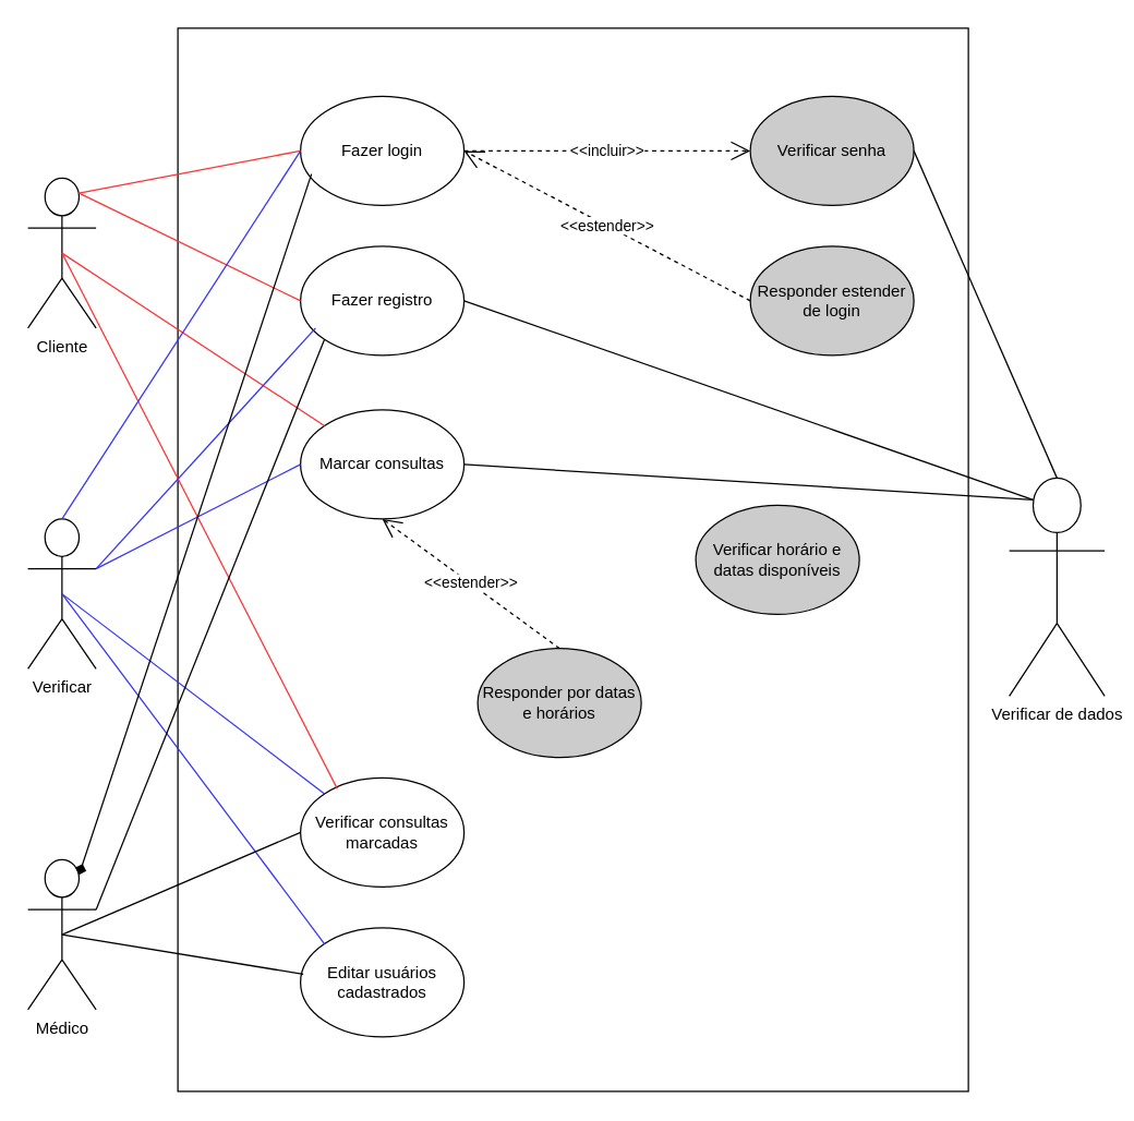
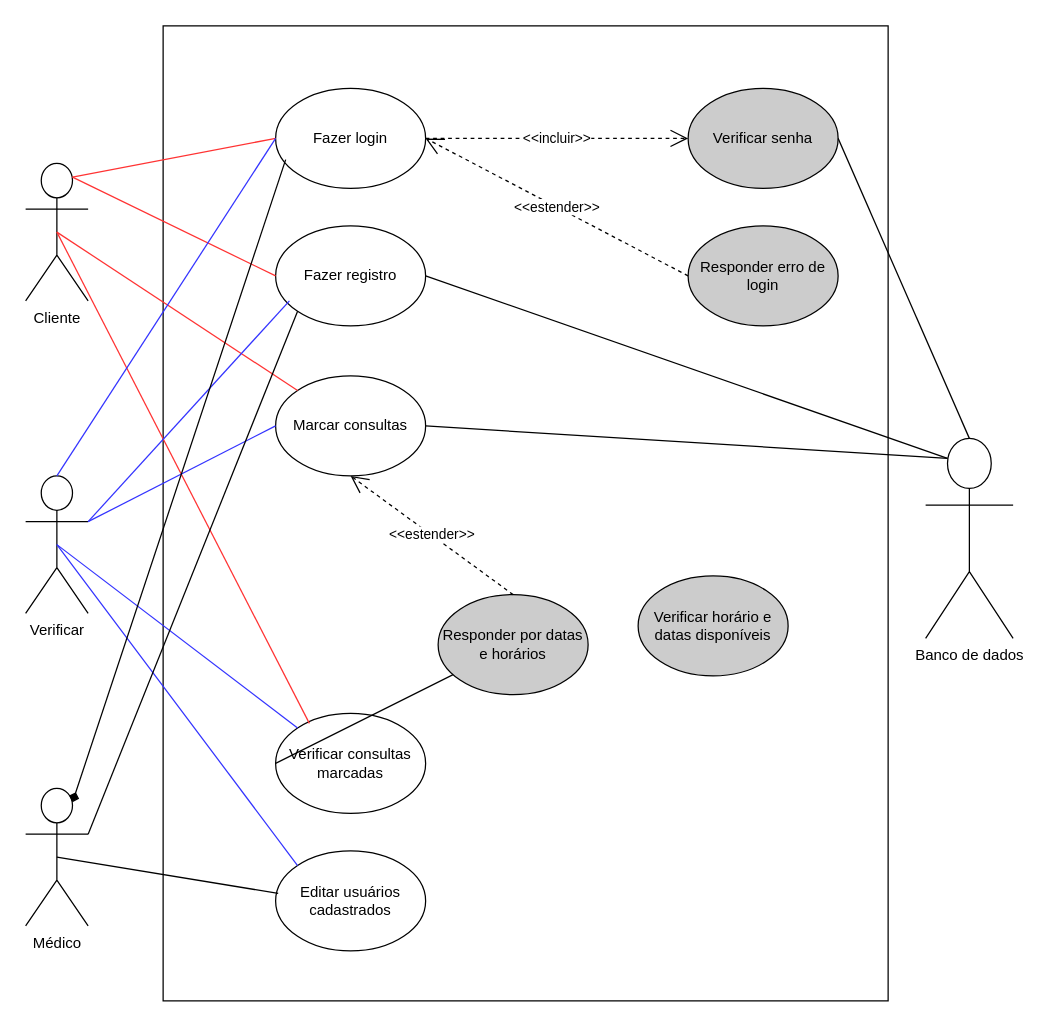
  <mxCell id="0" />
  <mxCell id="1" parent="0" />
  <mxCell id="2" value="" style="rounded=0;whiteSpace=wrap;html=1;" vertex="1" parent="1"><mxGeometry x="130" y="20" width="580" height="780" as="geometry" /></mxCell>
  <mxCell id="3" value="Cliente" style="shape=umlActor;verticalLabelPosition=bottom;verticalAlign=top;html=1;outlineConnect=0;shadow=0;" vertex="1" parent="1"><mxGeometry x="20" y="130" width="50" height="110" as="geometry" /></mxCell>
  <mxCell id="4" value="Médico" style="shape=umlActor;verticalLabelPosition=bottom;verticalAlign=top;html=1;outlineConnect=0;" vertex="1" parent="1"><mxGeometry x="20" y="630" width="50" height="110" as="geometry" /></mxCell>
- <mxCell id="5" value="Verificar de dados" style="shape=umlActor;verticalLabelPosition=bottom;verticalAlign=top;html=1;outlineConnect=0;" vertex="1" parent="1"><mxGeometry x="740" y="350" width="70" height="160" as="geometry" /></mxCell>
+ <mxCell id="5" value="Banco de dados" style="shape=umlActor;verticalLabelPosition=bottom;verticalAlign=top;html=1;outlineConnect=0;" vertex="1" parent="1"><mxGeometry x="740" y="350" width="70" height="160" as="geometry" /></mxCell>
  <mxCell id="6" value="Verificar" style="shape=umlActor;verticalLabelPosition=bottom;verticalAlign=top;html=1;outlineConnect=0;" vertex="1" parent="1"><mxGeometry x="20" y="380" width="50" height="110" as="geometry" /></mxCell>
  <mxCell id="7" value="Fazer login" style="ellipse;whiteSpace=wrap;html=1;" vertex="1" parent="1"><mxGeometry x="220" y="70" width="120" height="80" as="geometry" /></mxCell>
  <mxCell id="8" value="Fazer registro" style="ellipse;whiteSpace=wrap;html=1;" vertex="1" parent="1"><mxGeometry x="220" y="180" width="120" height="80" as="geometry" /></mxCell>
  <mxCell id="9" value="Marcar consultas" style="ellipse;whiteSpace=wrap;html=1;" vertex="1" parent="1"><mxGeometry x="220" y="300" width="120" height="80" as="geometry" /></mxCell>
  <mxCell id="10" value="Responder por datas e horários" style="ellipse;whiteSpace=wrap;html=1;fillColor=#CCCCCC;" vertex="1" parent="1"><mxGeometry x="350" y="475" width="120" height="80" as="geometry" /></mxCell>
  <mxCell id="11" value="Verificar consultas marcadas" style="ellipse;whiteSpace=wrap;html=1;" vertex="1" parent="1"><mxGeometry x="220" y="570" width="120" height="80" as="geometry" /></mxCell>
  <mxCell id="12" value="Editar usuários cadastrados" style="ellipse;whiteSpace=wrap;html=1;" vertex="1" parent="1"><mxGeometry x="220" y="680" width="120" height="80" as="geometry" /></mxCell>
  <mxCell id="13" value="Verificar senha" style="ellipse;whiteSpace=wrap;html=1;fillColor=#CCCCCC;" vertex="1" parent="1"><mxGeometry x="550" y="70" width="120" height="80" as="geometry" /></mxCell>
- <mxCell id="14" value="Responder estender de login" style="ellipse;whiteSpace=wrap;html=1;fillColor=#CCCCCC;" vertex="1" parent="1"><mxGeometry x="550" y="180" width="120" height="80" as="geometry" /></mxCell>
- <mxCell id="15" value="Verificar horário e datas disponíveis" style="ellipse;whiteSpace=wrap;html=1;fillColor=#CCCCCC;" vertex="1" parent="1"><mxGeometry x="510" y="370" width="120" height="80" as="geometry" /></mxCell>
+ <mxCell id="14" value="Responder erro de login" style="ellipse;whiteSpace=wrap;html=1;fillColor=#CCCCCC;" vertex="1" parent="1"><mxGeometry x="550" y="180" width="120" height="80" as="geometry" /></mxCell>
+ <mxCell id="15" value="Verificar horário e datas disponíveis" style="ellipse;whiteSpace=wrap;html=1;fillColor=#CCCCCC;" vertex="1" parent="1"><mxGeometry x="510" y="460" width="120" height="80" as="geometry" /></mxCell>
  <mxCell id="16" value="&amp;lt;&amp;lt;incluir&amp;gt;&amp;gt;" style="endArrow=open;endSize=12;dashed=1;html=1;rounded=0;exitX=1;exitY=0.5;exitDx=0;exitDy=0;entryX=0;entryY=0.5;entryDx=0;entryDy=0;" edge="1" parent="1" source="7" target="13"><mxGeometry width="160" relative="1" as="geometry"><mxPoint x="290" y="190" as="sourcePoint" /><mxPoint x="450" y="190" as="targetPoint" /></mxGeometry></mxCell>
  <mxCell id="17" value="&amp;lt;&amp;lt;estender&amp;gt;&amp;gt;" style="endArrow=open;endSize=12;dashed=1;html=1;rounded=0;exitX=0;exitY=0.5;exitDx=0;exitDy=0;" edge="1" parent="1" source="14"><mxGeometry width="160" relative="1" as="geometry"><mxPoint x="350" y="120" as="sourcePoint" /><mxPoint x="340" y="110" as="targetPoint" /></mxGeometry></mxCell>
  <mxCell id="18" value="" style="endArrow=none;html=1;rounded=0;entryX=1;entryY=0.5;entryDx=0;entryDy=0;exitX=0.5;exitY=0;exitDx=0;exitDy=0;exitPerimeter=0;" edge="1" parent="1" source="5" target="13"><mxGeometry width="50" height="50" relative="1" as="geometry"><mxPoint x="450" y="220" as="sourcePoint" /><mxPoint x="500" y="170" as="targetPoint" /></mxGeometry></mxCell>
  <mxCell id="19" value="" style="endArrow=none;html=1;rounded=0;entryX=1;entryY=0.5;entryDx=0;entryDy=0;exitX=0.25;exitY=0.1;exitDx=0;exitDy=0;exitPerimeter=0;" edge="1" parent="1" source="5" target="8"><mxGeometry width="50" height="50" relative="1" as="geometry"><mxPoint x="785" y="360" as="sourcePoint" /><mxPoint x="680" y="120" as="targetPoint" /></mxGeometry></mxCell>
  <mxCell id="20" value="" style="endArrow=none;html=1;rounded=0;entryX=1;entryY=0.5;entryDx=0;entryDy=0;exitX=0.25;exitY=0.1;exitDx=0;exitDy=0;exitPerimeter=0;" edge="1" parent="1" source="5" target="9"><mxGeometry width="50" height="50" relative="1" as="geometry"><mxPoint x="768" y="376" as="sourcePoint" /><mxPoint x="350" y="230" as="targetPoint" /></mxGeometry></mxCell>
  <mxCell id="21" value="&amp;lt;&amp;lt;estender&amp;gt;&amp;gt;" style="endArrow=open;endSize=12;dashed=1;html=1;rounded=0;exitX=0.5;exitY=0;exitDx=0;exitDy=0;entryX=0.5;entryY=1;entryDx=0;entryDy=0;" edge="1" parent="1" source="10" target="9"><mxGeometry width="160" relative="1" as="geometry"><mxPoint x="560" y="230" as="sourcePoint" /><mxPoint x="350" y="120" as="targetPoint" /></mxGeometry></mxCell>
  <mxCell id="22" value="" style="endArrow=none;html=1;rounded=0;entryX=0.75;entryY=0.1;entryDx=0;entryDy=0;exitX=0;exitY=0.5;exitDx=0;exitDy=0;entryPerimeter=0;strokeColor=#FF3333;" edge="1" parent="1" source="7" target="3"><mxGeometry width="50" height="50" relative="1" as="geometry"><mxPoint x="768" y="376" as="sourcePoint" /><mxPoint x="350" y="230" as="targetPoint" /></mxGeometry></mxCell>
  <mxCell id="23" value="" style="endArrow=none;html=1;rounded=0;entryX=0.75;entryY=0.1;entryDx=0;entryDy=0;exitX=0;exitY=0.5;exitDx=0;exitDy=0;entryPerimeter=0;strokeColor=#FF3333;" edge="1" parent="1" source="8" target="3"><mxGeometry width="50" height="50" relative="1" as="geometry"><mxPoint x="230" y="120" as="sourcePoint" /><mxPoint x="78" y="171" as="targetPoint" /></mxGeometry></mxCell>
  <mxCell id="24" value="" style="endArrow=none;html=1;rounded=0;exitX=0;exitY=0;exitDx=0;exitDy=0;entryX=0.5;entryY=0.5;entryDx=0;entryDy=0;entryPerimeter=0;strokeColor=#FF3333;" edge="1" parent="1" source="9" target="3"><mxGeometry width="50" height="50" relative="1" as="geometry"><mxPoint x="230" y="230" as="sourcePoint" /><mxPoint x="78" y="171" as="targetPoint" /></mxGeometry></mxCell>
  <mxCell id="25" value="" style="endArrow=none;html=1;rounded=0;entryX=0.5;entryY=0.5;entryDx=0;entryDy=0;exitX=0.225;exitY=0.1;exitDx=0;exitDy=0;entryPerimeter=0;exitPerimeter=0;strokeColor=#FF3333;" edge="1" parent="1" source="11" target="3"><mxGeometry width="50" height="50" relative="1" as="geometry"><mxPoint x="248" y="322" as="sourcePoint" /><mxPoint x="65" y="215" as="targetPoint" /></mxGeometry></mxCell>
  <mxCell id="26" value="" style="endArrow=none;html=1;rounded=0;entryX=0.5;entryY=0;entryDx=0;entryDy=0;exitX=0;exitY=0.5;exitDx=0;exitDy=0;entryPerimeter=0;strokeColor=#3333FF;" edge="1" parent="1" source="7" target="6"><mxGeometry width="50" height="50" relative="1" as="geometry"><mxPoint x="242" y="597" as="sourcePoint" /><mxPoint x="65" y="215" as="targetPoint" /></mxGeometry></mxCell>
  <mxCell id="27" value="" style="endArrow=none;html=1;rounded=0;exitX=0;exitY=0;exitDx=0;exitDy=0;entryX=0.5;entryY=0.5;entryDx=0;entryDy=0;entryPerimeter=0;strokeColor=#3333FF;" edge="1" parent="1" source="11" target="6"><mxGeometry width="50" height="50" relative="1" as="geometry"><mxPoint x="230" y="580" as="sourcePoint" /><mxPoint x="70" y="430" as="targetPoint" /></mxGeometry></mxCell>
  <mxCell id="28" value="" style="endArrow=none;html=1;rounded=0;entryX=0.5;entryY=0.5;entryDx=0;entryDy=0;entryPerimeter=0;exitX=0;exitY=0;exitDx=0;exitDy=0;strokeColor=#3333FF;" edge="1" parent="1" source="12" target="6"><mxGeometry width="50" height="50" relative="1" as="geometry"><mxPoint x="240" y="590" as="sourcePoint" /><mxPoint x="75" y="360" as="targetPoint" /></mxGeometry></mxCell>
  <mxCell id="29" value="" style="endArrow=none;html=1;rounded=0;entryX=1;entryY=0.333;entryDx=0;entryDy=0;exitX=0;exitY=0.5;exitDx=0;exitDy=0;entryPerimeter=0;strokeColor=#3333FF;" edge="1" parent="1" source="9" target="6"><mxGeometry width="50" height="50" relative="1" as="geometry"><mxPoint x="230" y="230" as="sourcePoint" /><mxPoint x="78" y="171" as="targetPoint" /></mxGeometry></mxCell>
  <mxCell id="30" value="" style="endArrow=none;html=1;rounded=0;entryX=1;entryY=0.333;entryDx=0;entryDy=0;exitX=0.092;exitY=0.75;exitDx=0;exitDy=0;entryPerimeter=0;exitPerimeter=0;strokeColor=#3333FF;" edge="1" parent="1" source="8" target="6"><mxGeometry width="50" height="50" relative="1" as="geometry"><mxPoint x="230" y="350" as="sourcePoint" /><mxPoint x="90" y="387" as="targetPoint" /></mxGeometry></mxCell>
  <mxCell id="31" value="" style="endArrow=none;html=1;rounded=0;entryX=0.5;entryY=0.5;entryDx=0;entryDy=0;entryPerimeter=0;exitX=0.017;exitY=0.425;exitDx=0;exitDy=0;exitPerimeter=0;" edge="1" parent="1" source="12" target="4"><mxGeometry width="50" height="50" relative="1" as="geometry"><mxPoint x="248" y="702" as="sourcePoint" /><mxPoint x="65" y="405" as="targetPoint" /></mxGeometry></mxCell>
- <mxCell id="32" value="" style="endArrow=none;html=1;rounded=0;exitX=0;exitY=0.5;exitDx=0;exitDy=0;entryX=0.5;entryY=0.5;entryDx=0;entryDy=0;entryPerimeter=0;" edge="1" parent="1" source="11" target="4"><mxGeometry width="50" height="50" relative="1" as="geometry"><mxPoint x="232" y="724" as="sourcePoint" /><mxPoint x="55" y="695" as="targetPoint" /></mxGeometry></mxCell>
+ <mxCell id="32" value="" style="endArrow=none;html=1;rounded=0;exitX=0;exitY=0.5;exitDx=0;exitDy=0;" edge="1" parent="1" source="11" target="10"><mxGeometry width="50" height="50" relative="1" as="geometry"><mxPoint x="232" y="724" as="sourcePoint" /><mxPoint x="55" y="695" as="targetPoint" /></mxGeometry></mxCell>
  <mxCell id="33" value="" style="endArrow=none;html=1;rounded=0;entryX=1;entryY=0.333;entryDx=0;entryDy=0;entryPerimeter=0;exitX=0;exitY=1;exitDx=0;exitDy=0;" edge="1" parent="1" source="8" target="4"><mxGeometry width="50" height="50" relative="1" as="geometry"><mxPoint x="232" y="724" as="sourcePoint" /><mxPoint x="78" y="551" as="targetPoint" /></mxGeometry></mxCell>
  <mxCell id="34" value="" style="endArrow=diamond;html=1;rounded=0;entryX=0.75;entryY=0.1;entryDx=0;entryDy=0;entryPerimeter=0;exitX=0.067;exitY=0.713;exitDx=0;exitDy=0;exitPerimeter=0;strokeColor=#000000;" edge="1" parent="1" source="7" target="4"><mxGeometry width="50" height="50" relative="1" as="geometry"><mxPoint x="248" y="258" as="sourcePoint" /><mxPoint x="90" y="577" as="targetPoint" /></mxGeometry></mxCell>
